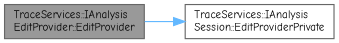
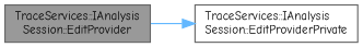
  digraph {
    rankdir=LR
    fontname="Comic Neue"
    node [fontname="Comic Neue" fontsize=10 shape=box style=filled]
-   n1 [color=gray40 fillcolor=grey60 fontcolor=black height=0.2 label="TraceServices::IAnalysis\lEditProvider::EditProvider" width=0.4]
+   n1 [color=gray40 fillcolor=grey60 fontcolor=black height=0.2 label="TraceServices::IAnalysis\lSession::EditProvider" width=0.4]
    n2 [color=grey40 fillcolor=white height=0.2 label="TraceServices::IAnalysis\lSession::EditProviderPrivate" width=0.4]
    n1 -> n2 [color=steelblue1 fontname="Comic Neue" fontsize=10 labelfontname=Helvetica labelfontsize=10 style=solid]
  }
